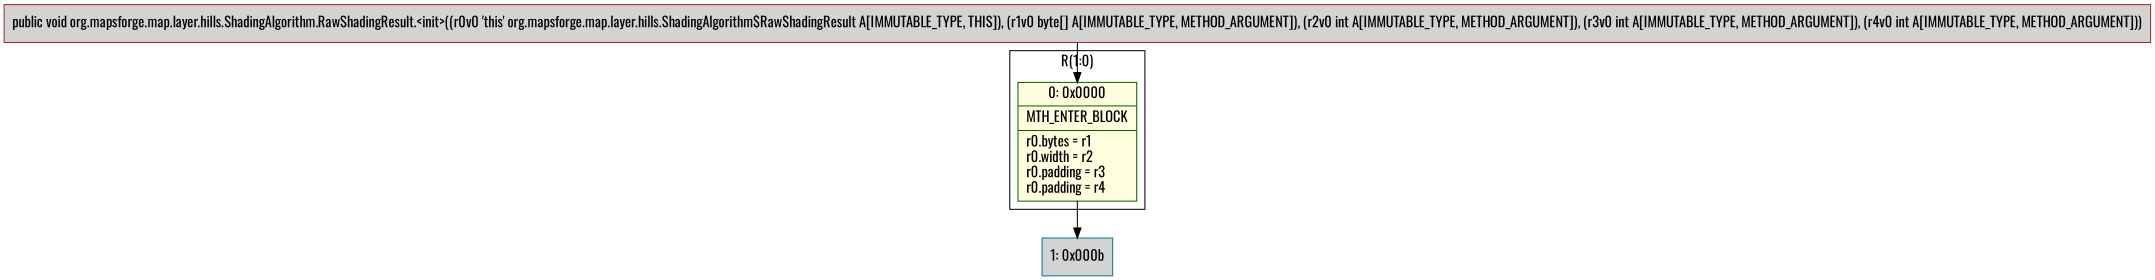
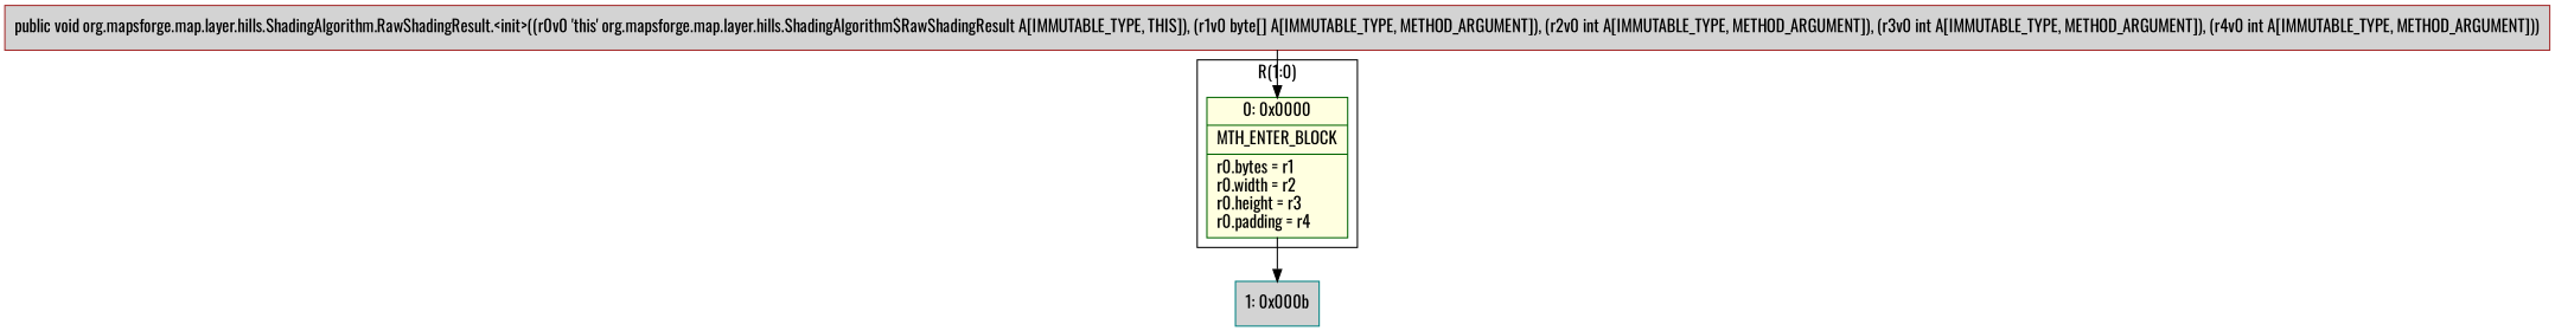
  digraph {
    fontname=Oswald
    node [shape=record style=filled fillcolor=lightgrey fontname=Oswald]
    edge [fontname=Oswald]
-   n1 [color=darkgreen label="{0\:\ 0x0000|MTH_ENTER_BLOCK\l|r0.bytes = r1\lr0.width = r2\lr0.padding = r3\lr0.padding = r4\l}" fillcolor=lightyellow]
+   n1 [color=darkgreen label="{0\:\ 0x0000|MTH_ENTER_BLOCK\l|r0.bytes = r1\lr0.width = r2\lr0.height = r3\lr0.padding = r4\l}" fillcolor=lightyellow]
    n2 [color=teal label="{1\:\ 0x000b}"]
    n3 [label="{public void org.mapsforge.map.layer.hills.ShadingAlgorithm.RawShadingResult.\<init\>((r0v0 'this' org.mapsforge.map.layer.hills.ShadingAlgorithm$RawShadingResult A[IMMUTABLE_TYPE, THIS]), (r1v0 byte[] A[IMMUTABLE_TYPE, METHOD_ARGUMENT]), (r2v0 int A[IMMUTABLE_TYPE, METHOD_ARGUMENT]), (r3v0 int A[IMMUTABLE_TYPE, METHOD_ARGUMENT]), (r4v0 int A[IMMUTABLE_TYPE, METHOD_ARGUMENT])) }" color=brown]
    subgraph cluster_1 {
      label="R(1:0)"
      n1
    }
    n1 -> n2
    n3 -> n1
  }
